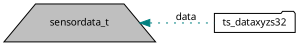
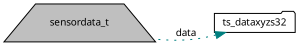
  digraph {
    rankdir=LR
    fontname="Noto Sans"
    node [color=black fontname="Noto Sans" fontsize=10 style=filled]
    n1 [fillcolor=grey75 fontcolor=black height=0.2 label=sensordata_t shape=trapezium width=0.4]
    n2 [fillcolor=white height=0.2 label=ts_dataxyzs32 shape=folder width=0.4]
-   n1 -> n2 [color=teal dir=back fontname="Noto Sans" fontsize=10 label=" data" labelfontname=Helvetica labelfontsize=10 style=dotted]
+   n2 -> n1 [color=teal dir=back fontname="Noto Sans" fontsize=10 label=" data" labelfontname=Helvetica labelfontsize=10 style=dotted]
  }
